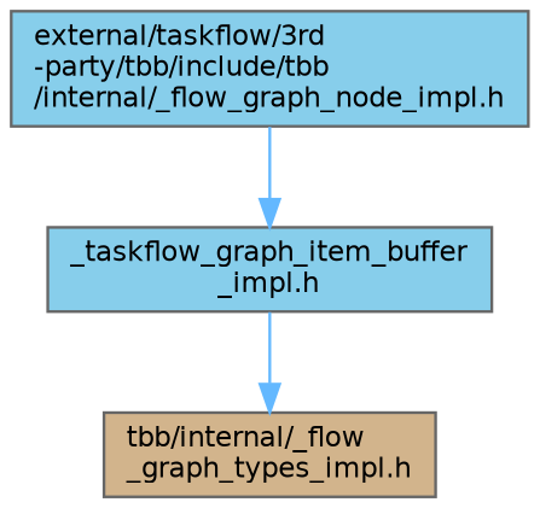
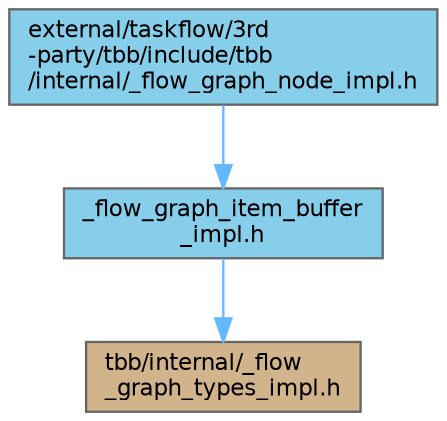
  digraph {
    node [color=grey40 fillcolor=skyblue fontname=Helvetica fontsize=10 shape=box style=filled]
    edge [color=steelblue1 fontname=Helvetica fontsize=10 labelfontname=Helvetica labelfontsize=10 style=solid]
    n1 [color=gray40 fontcolor=black height=0.2 label="external/taskflow/3rd\l-party/tbb/include/tbb\l/internal/_flow_graph_node_impl.h" width=0.4]
-   n2 [height=0.2 label="_taskflow_graph_item_buffer\l_impl.h" width=0.4]
+   n2 [height=0.2 label="_flow_graph_item_buffer\l_impl.h" width=0.4]
    n3 [fillcolor=tan height=0.2 label="tbb/internal/_flow\l_graph_types_impl.h" width=0.4]
    n1 -> n2
    n2 -> n3
  }
